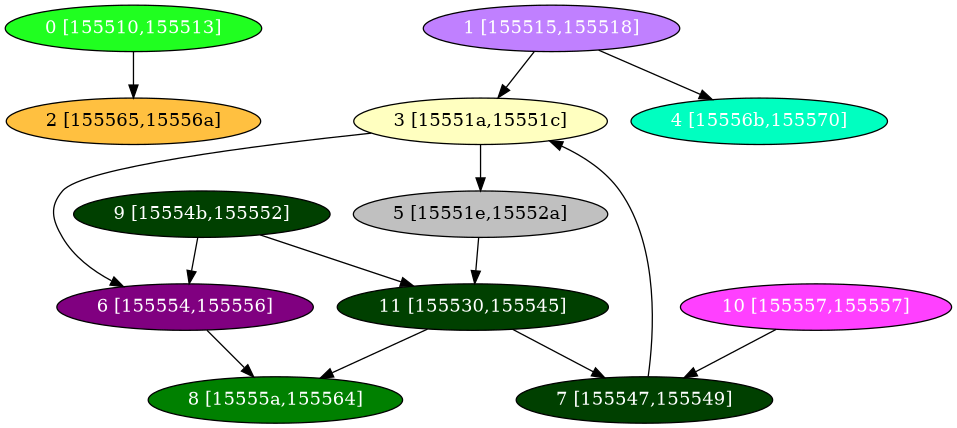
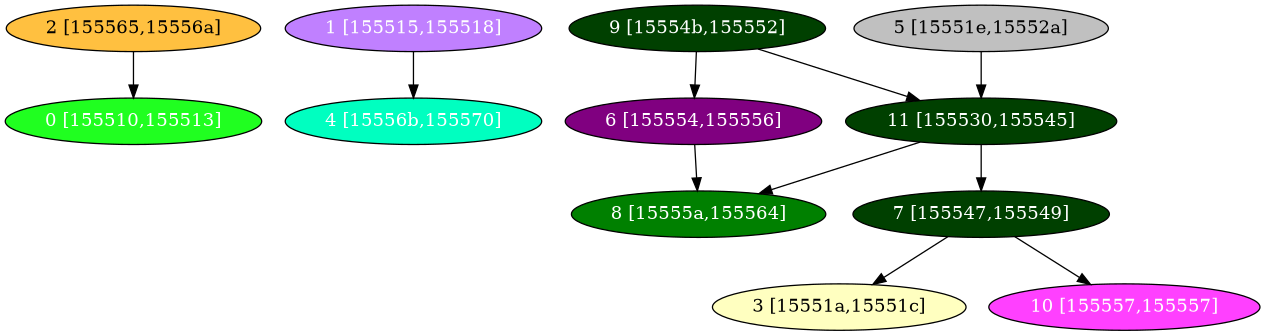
  digraph {
    node [fillcolor="#004000" fontcolor="#ffffff" shape=oval style=filled]
    n1 [fillcolor="#20FF20" label="0 [155510,155513]"]
    n2 [fillcolor="#FFC040" fontcolor="#000000" label="2 [155565,15556a]"]
    n3 [fillcolor="#C080FF" label="1 [155515,155518]"]
    n4 [fillcolor="#FFFFC0" fontcolor="#000000" label="3 [15551a,15551c]"]
    n5 [fillcolor="#00FFC0" label="4 [15556b,155570]"]
    n6 [fillcolor="#C0C0C0" fontcolor="#000000" label="5 [15551e,15552a]"]
    n7 [fillcolor="#800080" label="6 [155554,155556]"]
    n8 [label="11 [155530,155545]"]
    n9 [fillcolor="#008000" label="8 [15555a,155564]"]
    n10 [label="7 [155547,155549]"]
    n11 [fillcolor="#FF40FF" label="10 [155557,155557]"]
    n12 [label="9 [15554b,155552]"]
-   n1 -> n2
-   n3 -> n4
+   n2 -> n1
    n3 -> n5
-   n4 -> n6
-   n4 -> n7
    n6 -> n8
    n7 -> n9
    n8 -> n9
    n8 -> n10
    n10 -> n4
-   n11 -> n10
+   n10 -> n11
    n12 -> n7
    n12 -> n8
  }
